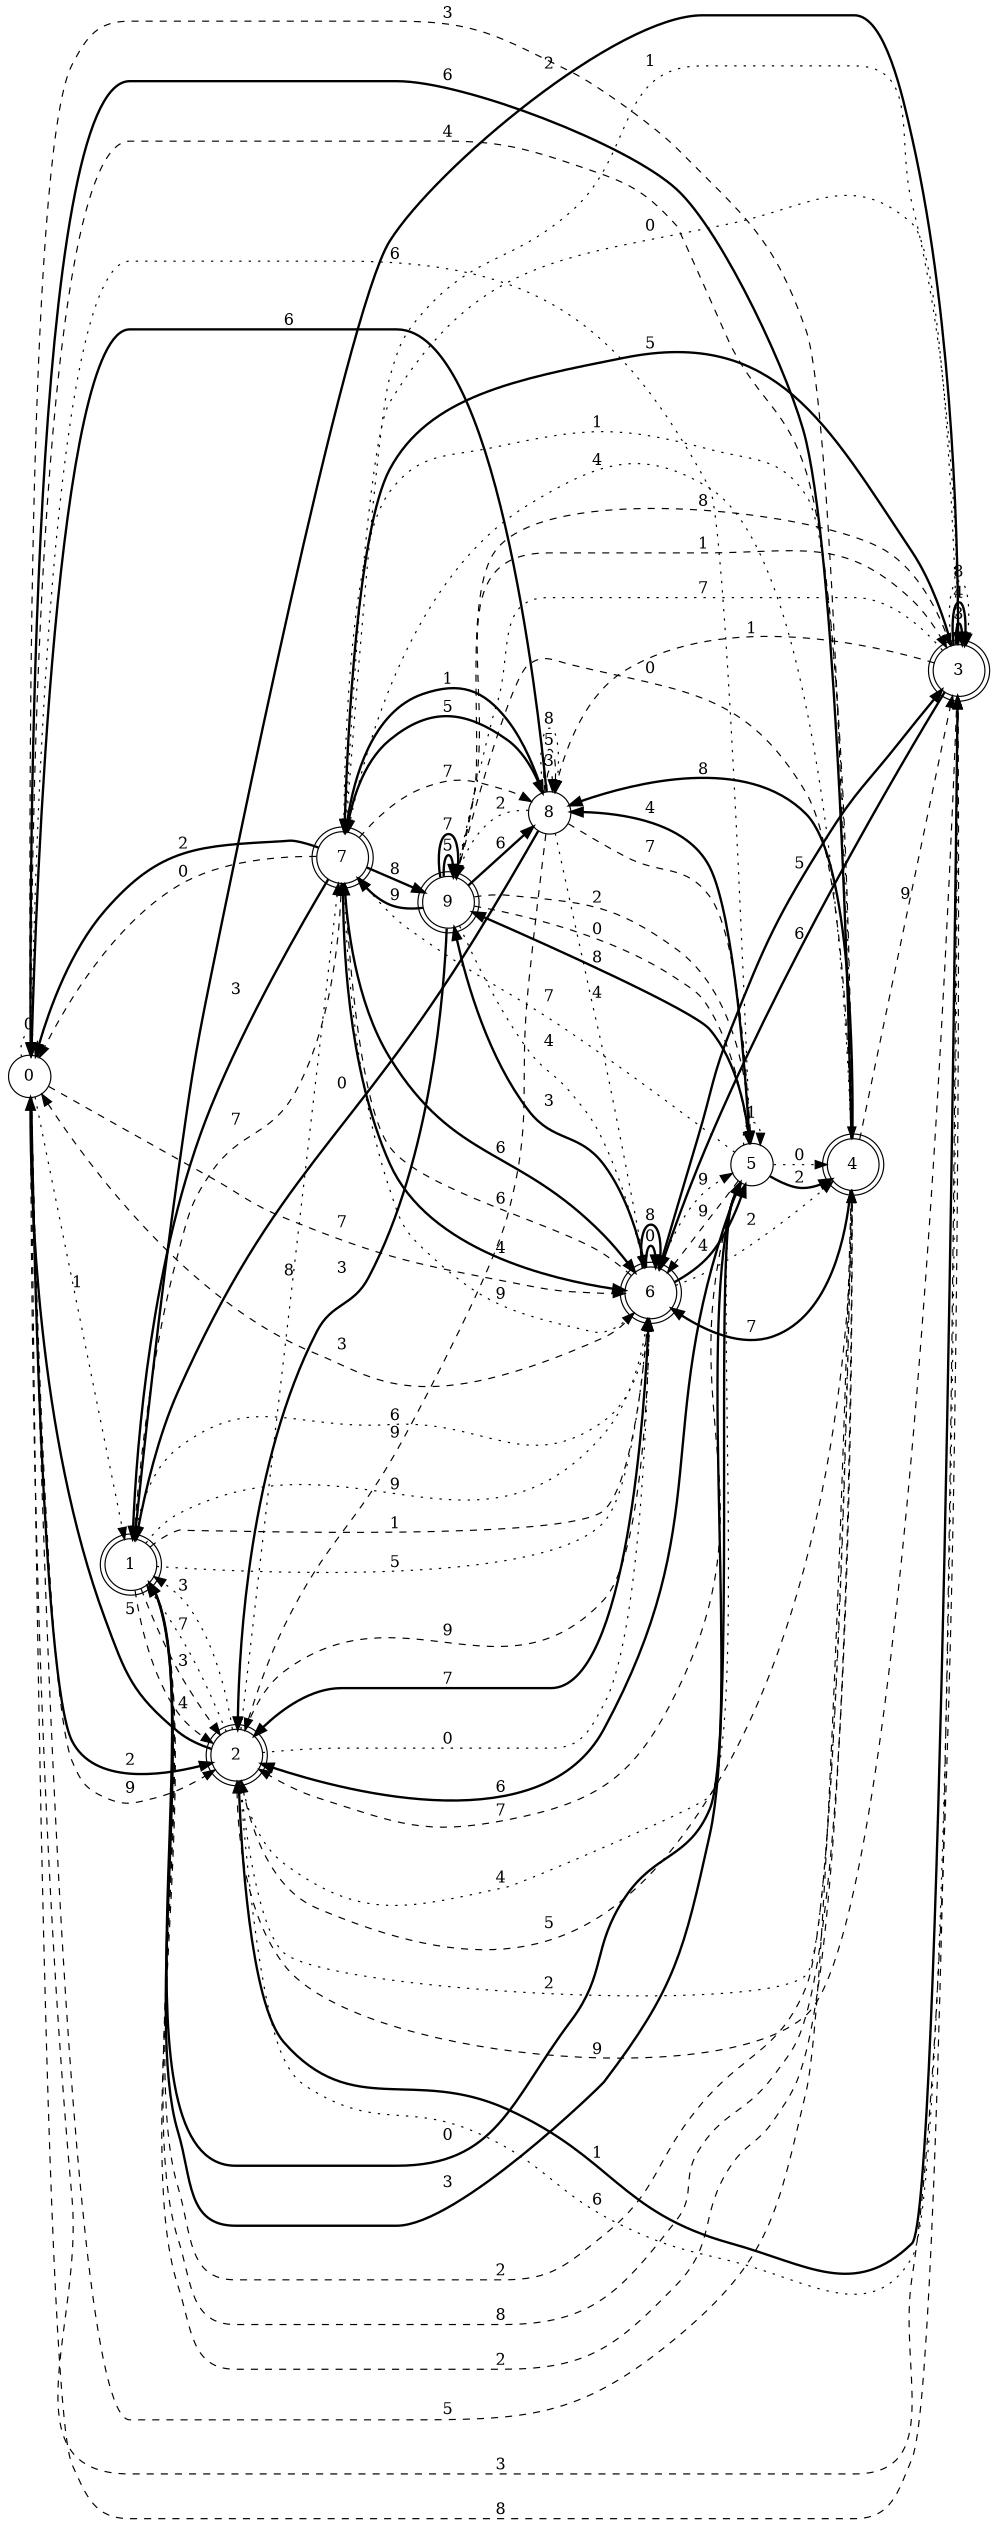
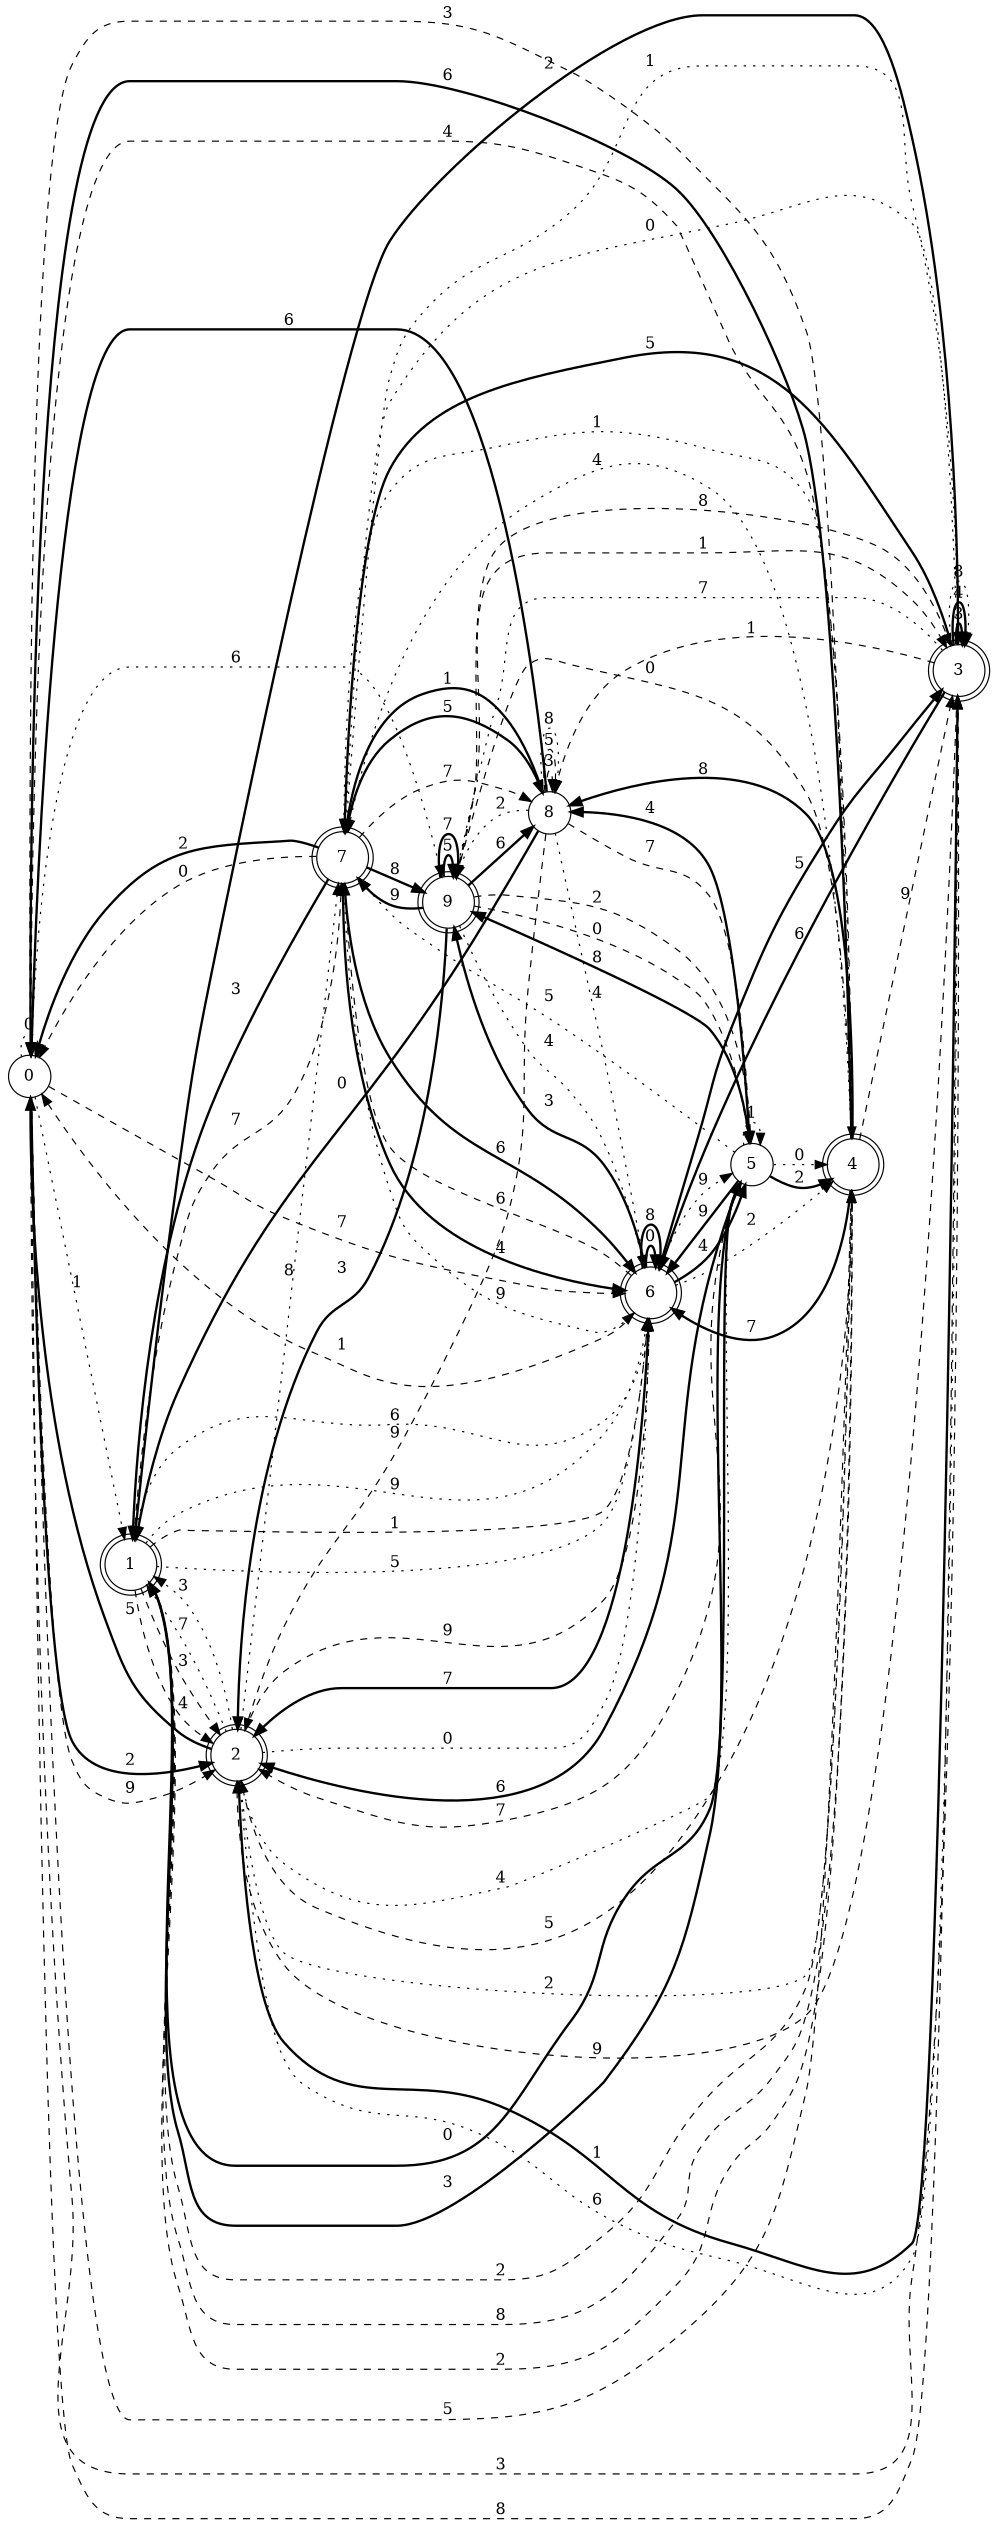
  digraph {
    rankdir=LR
    node [shape=doublecircle]
    edge [style=bold]
    n1 [label=0 shape=circle]
    n2 [label=1]
    n3 [label=2]
    n4 [label=3]
    n5 [label=4]
    n6 [label=5 shape=circle]
    n7 [label=6]
    n8 [label=7]
    n9 [label=8 shape=circle]
    n10 [label=9]
    n1 -> n1 [label=0 style=dotted]
    n1 -> n2 [label=1 style=dotted]
    n1 -> n3 [label=2]
    n1 -> n3 [label=9 style=dashed]
    n1 -> n4 [label=3 style=dashed]
    n1 -> n4 [label=8 style=dashed]
    n1 -> n5 [label=4 style=dashed]
    n1 -> n5 [label=5 style=dashed]
-   n1 -> n6 [label=6 style=dotted]
+   n1 -> n10 [label=6 style=dotted]
    n1 -> n7 [label=7 style=dashed]
    n2 -> n3 [label=3 style=dashed]
    n2 -> n3 [label=4 style=dashed]
    n2 -> n5 [label=2 style=dashed]
    n2 -> n5 [label=8 style=dashed]
    n2 -> n6 [label=0]
    n2 -> n7 [label=1 style=dashed]
    n2 -> n7 [label=5 style=dotted]
    n2 -> n7 [label=6 style=dotted]
    n2 -> n7 [label=9 style=dotted]
    n2 -> n8 [label=7 style=dashed]
    n3 -> n1 [label=5]
    n3 -> n2 [label=3 style=dotted]
    n3 -> n2 [label=7 style=dotted]
    n3 -> n4 [label=1]
    n3 -> n4 [label=6 style=dotted]
    n3 -> n5 [label=2 style=dotted]
    n3 -> n6 [label=4 style=dotted]
    n3 -> n7 [label=0 style=dotted]
    n3 -> n7 [label=9 style=dashed]
    n3 -> n8 [label=8 style=dotted]
    n4 -> n2 [label=2]
    n4 -> n3 [label=9 style=dashed]
    n4 -> n4 [label=3]
    n4 -> n4 [label=4]
    n4 -> n4 [label=8 style=dotted]
    n4 -> n7 [label=6]
    n4 -> n8 [label=0 style=dotted]
    n4 -> n8 [label=5]
    n4 -> n9 [label=1 style=dashed]
    n4 -> n10 [label=7 style=dotted]
    n5 -> n1 [label=3 style=dashed]
    n5 -> n1 [label=6]
    n5 -> n2 [label=2 style=dashed]
    n5 -> n3 [label=5 style=dashed]
    n5 -> n4 [label=9 style=dashed]
    n5 -> n7 [label=7]
    n5 -> n8 [label=1 style=dotted]
    n5 -> n8 [label=4 style=dotted]
    n5 -> n9 [label=8]
    n5 -> n10 [label=0 style=dashed]
    n6 -> n2 [label=3]
    n6 -> n3 [label=6]
    n6 -> n3 [label=7 style=dashed]
    n6 -> n5 [label=0 style=dotted]
    n6 -> n5 [label=2]
    n6 -> n6 [label=1 style=dotted]
-   n6 -> n7 [label=9 style=dashed]
-   n6 -> n8 [label=7 style=dotted]
+   n6 -> n7 [label=9]
+   n6 -> n8 [label=5 style=dotted]
    n6 -> n9 [label=4]
    n6 -> n10 [label=8]
-   n7 -> n1 [label=3 style=dashed]
+   n7 -> n1 [label=1 style=dashed]
    n7 -> n3 [label=7]
    n7 -> n4 [label=5]
    n7 -> n5 [label=2 style=dotted]
    n7 -> n6 [label=4]
    n7 -> n6 [label=9 style=dotted]
    n7 -> n7 [label=0]
    n7 -> n7 [label=8]
    n7 -> n8 [label=6 style=dashed]
    n7 -> n10 [label=3]
    n8 -> n1 [label=0 style=dashed]
    n8 -> n1 [label=2]
    n8 -> n2 [label=3]
    n8 -> n4 [label=1 style=dotted]
    n8 -> n7 [label=4]
    n8 -> n7 [label=6]
    n8 -> n7 [label=9 style=dotted]
    n8 -> n9 [label=5]
    n8 -> n9 [label=7 style=dashed]
    n8 -> n10 [label=8]
    n9 -> n1 [label=6]
    n9 -> n2 [label=0]
    n9 -> n3 [label=9 style=dashed]
    n9 -> n6 [label=7 style=dashed]
    n9 -> n7 [label=4 style=dotted]
    n9 -> n8 [label=1]
    n9 -> n9 [label=3 style=dashed]
    n9 -> n9 [label=5 style=dashed]
    n9 -> n9 [label=8 style=dotted]
    n9 -> n10 [label=2 style=dotted]
    n10 -> n3 [label=3]
    n10 -> n4 [label=1 style=dashed]
    n10 -> n4 [label=8 style=dashed]
    n10 -> n6 [label=0 style=dashed]
    n10 -> n6 [label=2 style=dashed]
    n10 -> n7 [label=4 style=dotted]
    n10 -> n8 [label=9]
    n10 -> n9 [label=6]
    n10 -> n10 [label=5]
    n10 -> n10 [label=7]
  }
